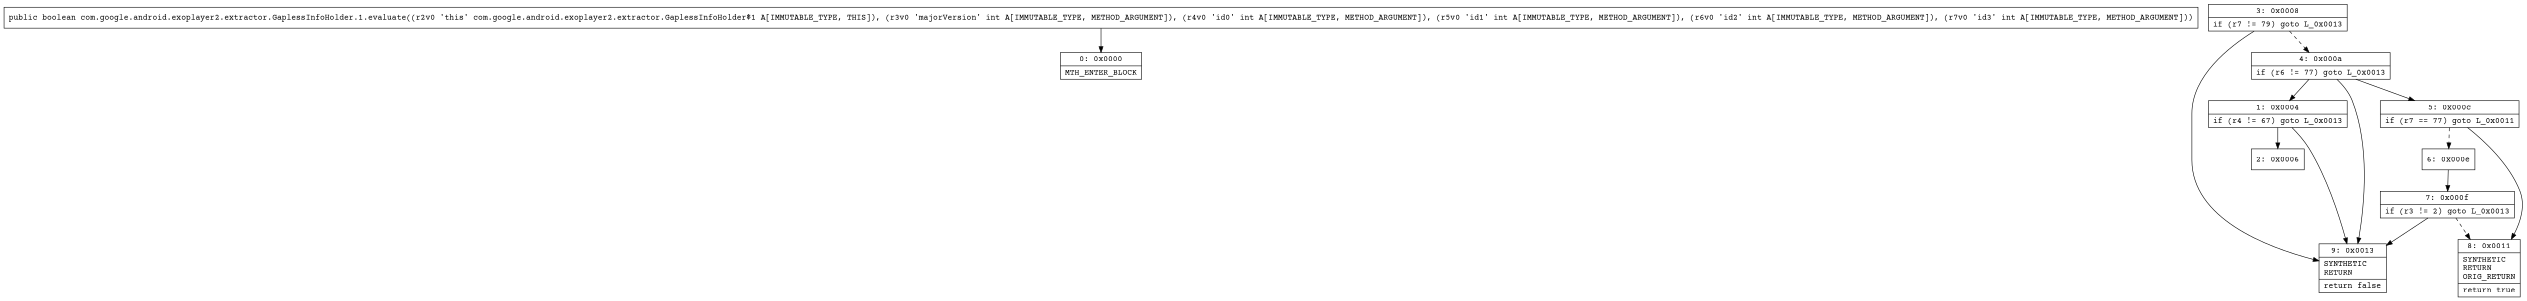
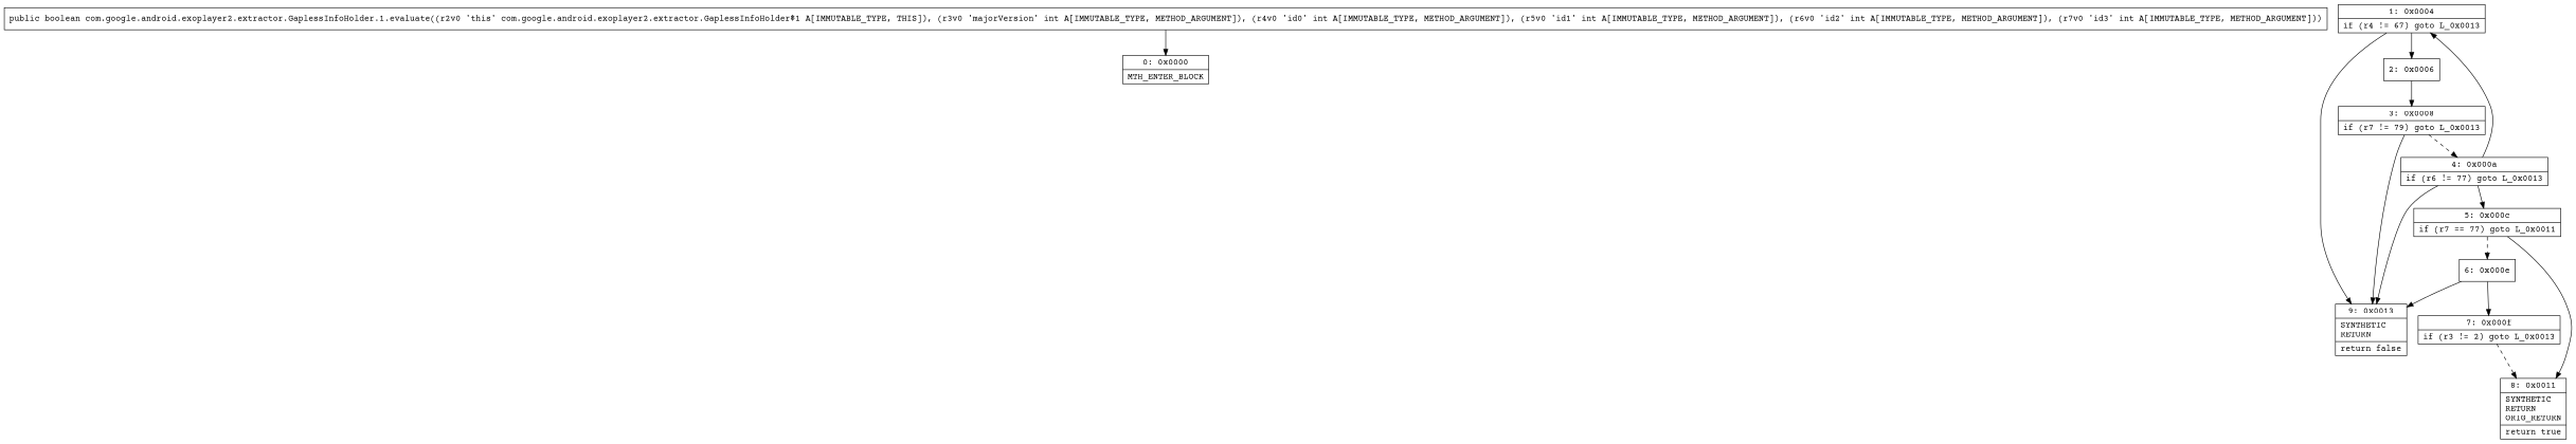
  digraph {
    fontname="Courier Prime"
    node [fontname="Courier Prime" shape=record]
    edge [fontname="Courier Prime"]
    n1 [label="{0\:\ 0x0000|MTH_ENTER_BLOCK\l}"]
    n2 [label="{1\:\ 0x0004|if (r4 != 67) goto L_0x0013\l}"]
    n3 [label="{2\:\ 0x0006}"]
    n4 [label="{9\:\ 0x0013|SYNTHETIC\lRETURN\l|return false\l}"]
    n5 [label="{3\:\ 0x0008|if (r7 != 79) goto L_0x0013\l}"]
    n6 [label="{4\:\ 0x000a|if (r6 != 77) goto L_0x0013\l}"]
    n7 [label="{5\:\ 0x000c|if (r7 == 77) goto L_0x0011\l}"]
    n8 [label="{6\:\ 0x000e}"]
    n9 [label="{8\:\ 0x0011|SYNTHETIC\lRETURN\lORIG_RETURN\l|return true\l}"]
    n10 [label="{7\:\ 0x000f|if (r3 != 2) goto L_0x0013\l}"]
    n11 [label="{public boolean com.google.android.exoplayer2.extractor.GaplessInfoHolder.1.evaluate((r2v0 'this' com.google.android.exoplayer2.extractor.GaplessInfoHolder$1 A[IMMUTABLE_TYPE, THIS]), (r3v0 'majorVersion' int A[IMMUTABLE_TYPE, METHOD_ARGUMENT]), (r4v0 'id0' int A[IMMUTABLE_TYPE, METHOD_ARGUMENT]), (r5v0 'id1' int A[IMMUTABLE_TYPE, METHOD_ARGUMENT]), (r6v0 'id2' int A[IMMUTABLE_TYPE, METHOD_ARGUMENT]), (r7v0 'id3' int A[IMMUTABLE_TYPE, METHOD_ARGUMENT])) }"]
    n2 -> n3 [style=solid]
    n2 -> n4
+   n3 -> n5
    n5 -> n4
    n5 -> n6 [style=dashed]
    n6 -> n2
    n6 -> n4
    n6 -> n7 [style=solid]
    n7 -> n8 [style=dashed]
    n7 -> n9
    n8 -> n10
-   n10 -> n4
+   n8 -> n4
    n10 -> n9 [style=dashed]
    n11 -> n1
  }
